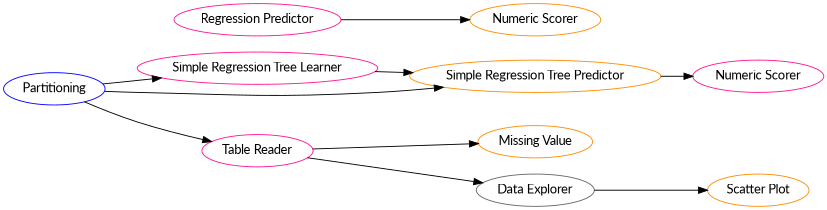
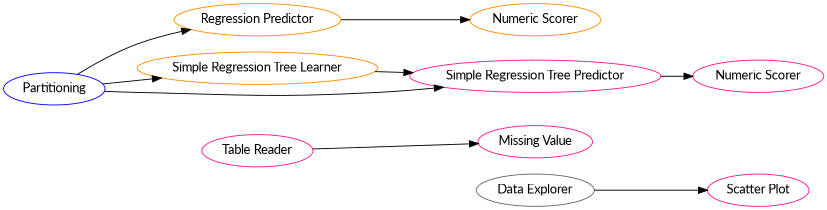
  digraph {
    fontname=Lato
    rankdir=LR
    node [color=deeppink fontname=Lato]
    edge [fontname=Lato]
-   n1 [color=darkorange label="Missing Value"]
+   n1 [label="Missing Value"]
    n2 [color=blue label=Partitioning]
-   n3 [label="Regression Predictor"]
-   n4 [label="Simple Regression Tree Learner"]
-   n5 [color=darkorange label="Simple Regression Tree Predictor"]
+   n3 [color=darkorange label="Regression Predictor"]
+   n4 [color=darkorange label="Simple Regression Tree Learner"]
+   n5 [label="Simple Regression Tree Predictor"]
    n6 [color=darkorange label="Numeric Scorer"]
    n7 [label="Numeric Scorer"]
    n8 [label="Table Reader"]
    n9 [color=gray40 label="Data Explorer"]
-   n10 [color=darkorange label="Scatter Plot"]
-   n2 -> n8
+   n10 [label="Scatter Plot"]
+   n2 -> n3
    n2 -> n4
    n2 -> n5
    n3 -> n6
    n4 -> n5
    n5 -> n7
    n8 -> n1
-   n8 -> n9
    n9 -> n10
  }
